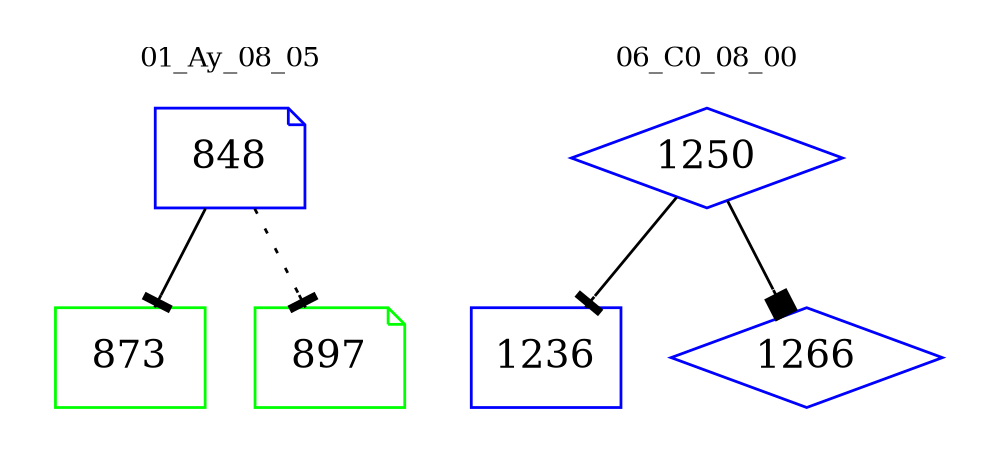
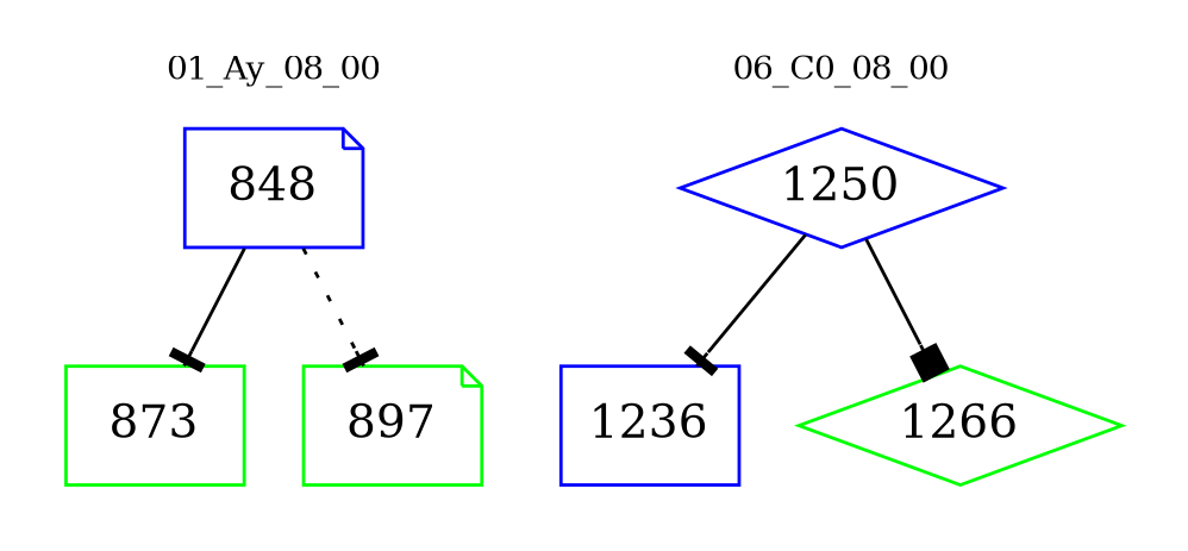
  digraph {
    node [color=blue shape=note]
    edge [arrowhead=tee color=black style=solid]
    n1 [label=848]
    n2 [color=green label=873 shape=box]
    n3 [color=green label=897]
    n4 [label=1250 shape=diamond]
    n5 [label=1236 shape=box]
-   n6 [label=1266 shape=diamond]
+   n6 [color=green label=1266 shape=diamond]
    subgraph cluster_1 {
      color=white
      fontsize=10
-     label="01_Ay_08_05"
+     label="01_Ay_08_00"
      n1
      n2
      n3
    }
    subgraph cluster_2 {
      color=white
      fontsize=10
      label="06_C0_08_00"
      n4
      n5
      n6
    }
    n1 -> n2
    n1 -> n3 [style=dotted]
    n4 -> n5
    n4 -> n6 [arrowhead=box]
  }
